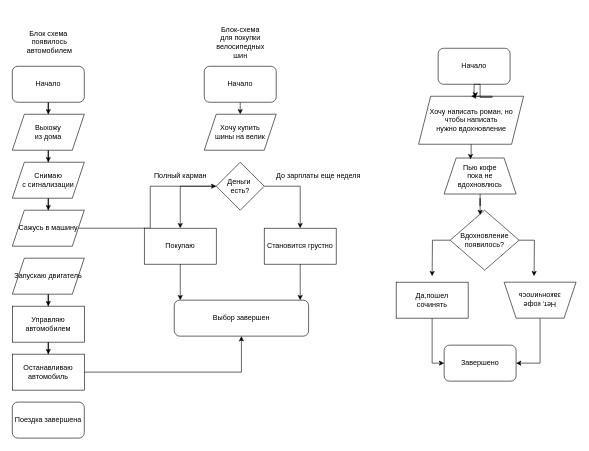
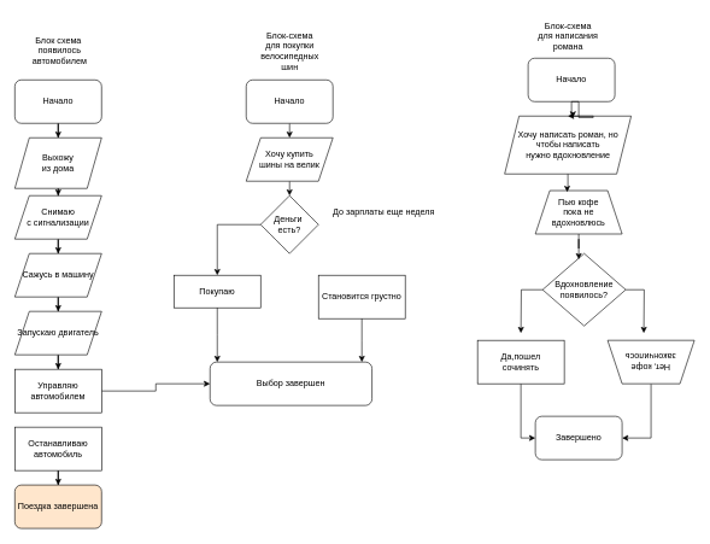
  <mxCell id="0" />
  <mxCell id="1" parent="0" />
  <mxCell id="2" style="edgeStyle=orthogonalEdgeStyle;rounded=0;orthogonalLoop=1;jettySize=auto;html=1;" edge="1" parent="1" source="3" target="6"><mxGeometry relative="1" as="geometry" /></mxCell>
  <mxCell id="3" value="Начало" style="rounded=1;whiteSpace=wrap;html=1;" vertex="1" parent="1"><mxGeometry x="20" y="110" width="120" height="60" as="geometry" /></mxCell>
  <mxCell id="4" value="Блок схема&lt;div&gt;&amp;nbsp;появилось&lt;div&gt;&amp;nbsp;автомобилем&lt;/div&gt;&lt;/div&gt;" style="text;html=1;align=center;verticalAlign=middle;resizable=0;points=[];autosize=1;strokeColor=none;fillColor=none;" vertex="1" parent="1"><mxGeometry x="30" y="40" width="100" height="60" as="geometry" /></mxCell>
  <mxCell id="5" style="edgeStyle=orthogonalEdgeStyle;rounded=0;orthogonalLoop=1;jettySize=auto;html=1;entryX=0.5;entryY=0;entryDx=0;entryDy=0;" edge="1" parent="1" source="6" target="8"><mxGeometry relative="1" as="geometry" /></mxCell>
- <mxCell id="6" value="Выхожу&lt;div&gt;из дома&lt;/div&gt;" style="shape=parallelogram;perimeter=parallelogramPerimeter;whiteSpace=wrap;html=1;fixedSize=1;" vertex="1" parent="1"><mxGeometry x="20" y="190" width="120" height="60" as="geometry" /></mxCell>
+ <mxCell id="6" value="Выхожу&lt;div&gt;из дома&lt;/div&gt;" style="shape=parallelogram;perimeter=parallelogramPerimeter;whiteSpace=wrap;html=1;fixedSize=1;" vertex="1" parent="1"><mxGeometry x="20" y="190" width="120" height="70" as="geometry" /></mxCell>
  <mxCell id="7" style="edgeStyle=orthogonalEdgeStyle;rounded=0;orthogonalLoop=1;jettySize=auto;html=1;entryX=0.5;entryY=0;entryDx=0;entryDy=0;" edge="1" parent="1" source="8" target="10"><mxGeometry relative="1" as="geometry" /></mxCell>
  <mxCell id="8" value="Снимаю&lt;div&gt;с сигнализации&lt;/div&gt;" style="shape=parallelogram;perimeter=parallelogramPerimeter;whiteSpace=wrap;html=1;fixedSize=1;" vertex="1" parent="1"><mxGeometry x="20" y="270" width="120" height="60" as="geometry" /></mxCell>
- <mxCell id="9" style="edgeStyle=orthogonalEdgeStyle;rounded=0;orthogonalLoop=1;jettySize=auto;html=1;" edge="1" parent="1" source="10" target="25"><mxGeometry relative="1" as="geometry" /></mxCell>
+ <mxCell id="9" style="edgeStyle=orthogonalEdgeStyle;rounded=0;orthogonalLoop=1;jettySize=auto;html=1;entryX=0.5;entryY=0;entryDx=0;entryDy=0;" edge="1" parent="1" source="10" target="12"><mxGeometry relative="1" as="geometry" /></mxCell>
  <mxCell id="10" value="Сажусь в машину" style="shape=parallelogram;perimeter=parallelogramPerimeter;whiteSpace=wrap;html=1;fixedSize=1;" vertex="1" parent="1"><mxGeometry x="20" y="350" width="120" height="60" as="geometry" /></mxCell>
  <mxCell id="11" style="edgeStyle=orthogonalEdgeStyle;rounded=0;orthogonalLoop=1;jettySize=auto;html=1;entryX=0.5;entryY=0;entryDx=0;entryDy=0;" edge="1" parent="1" source="12" target="14"><mxGeometry relative="1" as="geometry" /></mxCell>
  <mxCell id="12" value="Запускаю двигатель" style="shape=parallelogram;perimeter=parallelogramPerimeter;whiteSpace=wrap;html=1;fixedSize=1;" vertex="1" parent="1"><mxGeometry x="20" y="430" width="120" height="60" as="geometry" /></mxCell>
- <mxCell id="13" style="edgeStyle=orthogonalEdgeStyle;rounded=0;orthogonalLoop=1;jettySize=auto;html=1;entryX=0.5;entryY=0;entryDx=0;entryDy=0;" edge="1" parent="1" source="14" target="16"><mxGeometry relative="1" as="geometry" /></mxCell>
+ <mxCell id="13" style="edgeStyle=orthogonalEdgeStyle;rounded=0;orthogonalLoop=1;jettySize=auto;html=1;" edge="1" parent="1" source="14" target="30"><mxGeometry relative="1" as="geometry" /></mxCell>
  <mxCell id="14" value="Управляю автомобилем" style="rounded=0;whiteSpace=wrap;html=1;" vertex="1" parent="1"><mxGeometry x="20" y="510" width="120" height="60" as="geometry" /></mxCell>
- <mxCell id="15" style="edgeStyle=orthogonalEdgeStyle;rounded=0;orthogonalLoop=1;jettySize=auto;html=1;" edge="1" parent="1" source="16" target="30"><mxGeometry relative="1" as="geometry" /></mxCell>
+ <mxCell id="15" style="edgeStyle=orthogonalEdgeStyle;rounded=0;orthogonalLoop=1;jettySize=auto;html=1;entryX=0.5;entryY=0;entryDx=0;entryDy=0;" edge="1" parent="1" source="16" target="17"><mxGeometry relative="1" as="geometry" /></mxCell>
  <mxCell id="16" value="Останавливаю&lt;div&gt;автомобиль&lt;/div&gt;" style="rounded=0;whiteSpace=wrap;html=1;" vertex="1" parent="1"><mxGeometry x="20" y="590" width="120" height="60" as="geometry" /></mxCell>
- <mxCell id="17" value="Поездка завершена" style="rounded=1;whiteSpace=wrap;html=1;" vertex="1" parent="1"><mxGeometry x="20" y="670" width="120" height="60" as="geometry" /></mxCell>
+ <mxCell id="17" value="Поездка завершена" style="rounded=1;whiteSpace=wrap;html=1;fillColor=#ffe6cc;" vertex="1" parent="1"><mxGeometry x="20" y="670" width="120" height="60" as="geometry" /></mxCell>
  <mxCell id="18" value="Блок-схема&lt;div&gt;для покупки&lt;/div&gt;&lt;div&gt;велосипедных&lt;/div&gt;&lt;div&gt;шин&lt;/div&gt;" style="text;html=1;align=center;verticalAlign=middle;resizable=0;points=[];autosize=1;strokeColor=none;fillColor=none;" vertex="1" parent="1"><mxGeometry x="350" y="35" width="100" height="70" as="geometry" /></mxCell>
  <mxCell id="19" style="edgeStyle=orthogonalEdgeStyle;rounded=0;orthogonalLoop=1;jettySize=auto;html=1;exitX=0.5;exitY=1;exitDx=0;exitDy=0;entryX=0.5;entryY=0;entryDx=0;entryDy=0;" edge="1" parent="1" source="20" target="22"><mxGeometry relative="1" as="geometry" /></mxCell>
  <mxCell id="20" value="Начало" style="rounded=1;whiteSpace=wrap;html=1;" vertex="1" parent="1"><mxGeometry x="340" y="110" width="120" height="60" as="geometry" /></mxCell>
+ <mxCell id="21" style="edgeStyle=orthogonalEdgeStyle;rounded=0;orthogonalLoop=1;jettySize=auto;html=1;exitX=0.5;exitY=1;exitDx=0;exitDy=0;entryX=0.5;entryY=0;entryDx=0;entryDy=0;" edge="1" parent="1" source="22" target="25"><mxGeometry relative="1" as="geometry" /></mxCell>
  <mxCell id="22" value="Хочу купить&lt;div&gt;шины на велик&lt;/div&gt;" style="shape=parallelogram;perimeter=parallelogramPerimeter;whiteSpace=wrap;html=1;fixedSize=1;" vertex="1" parent="1"><mxGeometry x="340" y="190" width="120" height="60" as="geometry" /></mxCell>
  <mxCell id="23" style="edgeStyle=orthogonalEdgeStyle;rounded=0;orthogonalLoop=1;jettySize=auto;html=1;exitX=0;exitY=0.5;exitDx=0;exitDy=0;" edge="1" parent="1" source="25" target="26"><mxGeometry relative="1" as="geometry" /></mxCell>
- <mxCell id="24" style="edgeStyle=orthogonalEdgeStyle;rounded=0;orthogonalLoop=1;jettySize=auto;html=1;exitX=1;exitY=0.5;exitDx=0;exitDy=0;" edge="1" parent="1" source="25" target="27"><mxGeometry relative="1" as="geometry" /></mxCell>
  <mxCell id="25" value="Деньги&amp;nbsp;&lt;div&gt;есть?&lt;/div&gt;" style="rhombus;whiteSpace=wrap;html=1;" vertex="1" parent="1"><mxGeometry x="360" y="270" width="80" height="80" as="geometry" /></mxCell>
- <mxCell id="26" value="Покупаю" style="rounded=0;whiteSpace=wrap;html=1;" vertex="1" parent="1"><mxGeometry x="240" y="380" width="120" height="60" as="geometry" /></mxCell>
+ <mxCell id="26" value="Покупаю" style="rounded=0;whiteSpace=wrap;html=1;" vertex="1" parent="1"><mxGeometry x="240" y="380" width="120" height="45" as="geometry" /></mxCell>
  <mxCell id="27" value="Становится грустно" style="rounded=0;whiteSpace=wrap;html=1;" vertex="1" parent="1"><mxGeometry x="440" y="380" width="120" height="60" as="geometry" /></mxCell>
- <mxCell id="28" value="Полный карман" style="text;html=1;align=center;verticalAlign=middle;resizable=0;points=[];autosize=1;strokeColor=none;fillColor=none;" vertex="1" parent="1"><mxGeometry x="245" y="278" width="110" height="30" as="geometry" /></mxCell>
  <mxCell id="29" value="До зарплаты еще неделя" style="text;html=1;align=center;verticalAlign=middle;resizable=0;points=[];autosize=1;strokeColor=none;fillColor=none;" vertex="1" parent="1"><mxGeometry x="450" y="278" width="160" height="30" as="geometry" /></mxCell>
  <mxCell id="30" value="Выбор завершен" style="rounded=1;whiteSpace=wrap;html=1;" vertex="1" parent="1"><mxGeometry x="290" y="500" width="224" height="60" as="geometry" /></mxCell>
  <mxCell id="31" style="edgeStyle=orthogonalEdgeStyle;rounded=0;orthogonalLoop=1;jettySize=auto;html=1;exitX=0.5;exitY=1;exitDx=0;exitDy=0;" edge="1" parent="1" source="26"><mxGeometry relative="1" as="geometry"><mxPoint x="300" y="500" as="targetPoint" /></mxGeometry></mxCell>
  <mxCell id="32" style="edgeStyle=orthogonalEdgeStyle;rounded=0;orthogonalLoop=1;jettySize=auto;html=1;exitX=0.5;exitY=1;exitDx=0;exitDy=0;" edge="1" parent="1" source="27"><mxGeometry relative="1" as="geometry"><mxPoint x="500" y="500" as="targetPoint" /></mxGeometry></mxCell>
+ <mxCell id="33" value="Блок-схема&lt;div&gt;для написания&lt;/div&gt;&lt;div&gt;романа&lt;/div&gt;" style="text;html=1;align=center;verticalAlign=middle;resizable=0;points=[];autosize=1;strokeColor=none;fillColor=none;" vertex="1" parent="1"><mxGeometry x="730" y="20" width="110" height="60" as="geometry" /></mxCell>
  <mxCell id="34" value="Начало" style="rounded=1;whiteSpace=wrap;html=1;" vertex="1" parent="1"><mxGeometry x="730" y="80" width="120" height="60" as="geometry" /></mxCell>
  <mxCell id="35" value="Пью кофе&lt;div&gt;пока не вдохновлюсь&lt;/div&gt;" style="shape=trapezoid;perimeter=trapezoidPerimeter;whiteSpace=wrap;html=1;fixedSize=1;" vertex="1" parent="1"><mxGeometry x="740" y="263" width="120" height="60" as="geometry" /></mxCell>
  <mxCell id="36" style="edgeStyle=orthogonalEdgeStyle;rounded=0;orthogonalLoop=1;jettySize=auto;html=1;" edge="1" parent="1" source="38"><mxGeometry relative="1" as="geometry"><mxPoint x="720" y="460" as="targetPoint" /></mxGeometry></mxCell>
  <mxCell id="37" style="edgeStyle=orthogonalEdgeStyle;rounded=0;orthogonalLoop=1;jettySize=auto;html=1;" edge="1" parent="1" source="38"><mxGeometry relative="1" as="geometry"><mxPoint x="890" y="460" as="targetPoint" /></mxGeometry></mxCell>
  <mxCell id="38" value="Вдохновление&lt;div&gt;появилось?&lt;/div&gt;" style="rhombus;whiteSpace=wrap;html=1;" vertex="1" parent="1"><mxGeometry x="750" y="350" width="115" height="100" as="geometry" /></mxCell>
  <mxCell id="39" value="&lt;div&gt;Хочу написать роман, но&lt;/div&gt;чтобы написать&lt;div&gt;нужно вдохновление&lt;/div&gt;" style="shape=parallelogram;perimeter=parallelogramPerimeter;whiteSpace=wrap;html=1;fixedSize=1;" vertex="1" parent="1"><mxGeometry x="697.5" y="160" width="175" height="80" as="geometry" /></mxCell>
  <mxCell id="40" style="edgeStyle=orthogonalEdgeStyle;rounded=0;orthogonalLoop=1;jettySize=auto;html=1;entryX=0;entryY=0.5;entryDx=0;entryDy=0;" edge="1" parent="1" source="41" target="48"><mxGeometry relative="1" as="geometry" /></mxCell>
  <mxCell id="41" value="Да,пошел&lt;div&gt;сочинять&lt;/div&gt;" style="rounded=0;whiteSpace=wrap;html=1;" vertex="1" parent="1"><mxGeometry x="660" y="470" width="120" height="60" as="geometry" /></mxCell>
  <mxCell id="42" style="edgeStyle=orthogonalEdgeStyle;rounded=0;orthogonalLoop=1;jettySize=auto;html=1;entryX=1;entryY=0.5;entryDx=0;entryDy=0;" edge="1" parent="1" source="43" target="48"><mxGeometry relative="1" as="geometry" /></mxCell>
  <mxCell id="43" value="Нет, кофе закончилось" style="shape=trapezoid;perimeter=trapezoidPerimeter;whiteSpace=wrap;html=1;fixedSize=1;rotation=-180;" vertex="1" parent="1"><mxGeometry x="840" y="470" width="120" height="60" as="geometry" /></mxCell>
  <mxCell id="44" style="edgeStyle=orthogonalEdgeStyle;rounded=0;orthogonalLoop=1;jettySize=auto;html=1;exitX=0.5;exitY=1;exitDx=0;exitDy=0;entryX=0.5;entryY=0;entryDx=0;entryDy=0;" edge="1" parent="1" source="34" target="39"><mxGeometry relative="1" as="geometry"><mxPoint x="800" y="150" as="targetPoint" /><Array as="points"><mxPoint x="800" y="140" /><mxPoint x="800" y="162" /><mxPoint x="820" y="162" /><mxPoint x="820" y="160" /></Array></mxGeometry></mxCell>
  <mxCell id="45" style="edgeStyle=orthogonalEdgeStyle;rounded=0;orthogonalLoop=1;jettySize=auto;html=1;entryX=0.54;entryY=0.025;entryDx=0;entryDy=0;entryPerimeter=0;" edge="1" parent="1" source="34" target="39"><mxGeometry relative="1" as="geometry" /></mxCell>
  <mxCell id="46" style="edgeStyle=orthogonalEdgeStyle;rounded=0;orthogonalLoop=1;jettySize=auto;html=1;entryX=0.367;entryY=0.033;entryDx=0;entryDy=0;entryPerimeter=0;" edge="1" parent="1" source="39" target="35"><mxGeometry relative="1" as="geometry" /></mxCell>
  <mxCell id="47" style="edgeStyle=orthogonalEdgeStyle;rounded=0;orthogonalLoop=1;jettySize=auto;html=1;entryX=0.435;entryY=0.08;entryDx=0;entryDy=0;entryPerimeter=0;" edge="1" parent="1" source="35" target="38"><mxGeometry relative="1" as="geometry" /></mxCell>
  <mxCell id="48" value="Завершено" style="rounded=1;whiteSpace=wrap;html=1;" vertex="1" parent="1"><mxGeometry x="740" y="575" width="120" height="60" as="geometry" /></mxCell>
